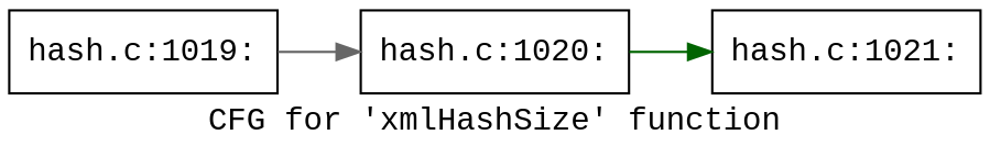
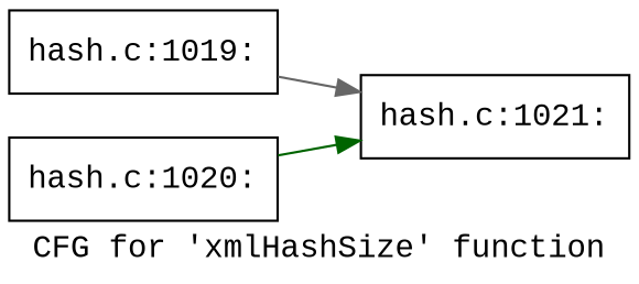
  digraph {
    fontname="Liberation Mono"
    label="CFG for 'xmlHashSize' function"
    rankdir=LR
    node [fontname="Liberation Mono" shape=record]
    edge [fontname="Liberation Mono"]
    n1 [label="{hash.c:1019:}"]
    n2 [label="{hash.c:1021:}"]
    n3 [label="{hash.c:1020:}"]
-   n1 -> n3 [color=gray40]
+   n1 -> n2 [color=gray40]
    n3 -> n2 [color=darkgreen]
  }
